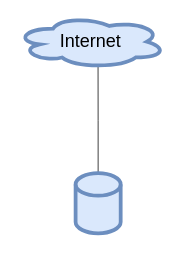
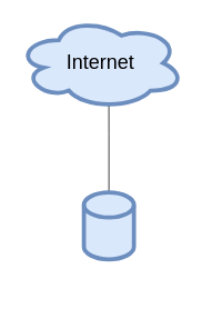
  <mxCell id="0" />
  <mxCell id="1" parent="0" />
  <mxCell id="2" style="edgeStyle=orthogonalEdgeStyle;rounded=0;orthogonalLoop=1;jettySize=auto;html=1;fontSize=24;endArrow=none;endFill=0;entryX=0.549;entryY=0.127;entryDx=0;entryDy=0;entryPerimeter=0;" edge="1" parent="1" source="4" target="3"><mxGeometry relative="1" as="geometry"><mxPoint x="120" y="6.512" as="targetPoint" /><Array as="points"><mxPoint x="130" y="160" /><mxPoint x="130" y="160" /></Array></mxGeometry></mxCell>
- <mxCell id="3" value="&lt;font style=&quot;font-size: 24px&quot;&gt;Internet&lt;/font&gt;" style="ellipse;shape=cloud;whiteSpace=wrap;html=1;fillColor=#dae8fc;strokeColor=#6c8ebf;strokeWidth=5;" vertex="1" parent="1"><mxGeometry x="20" y="20" width="200" height="70" as="geometry" /></mxCell>
+ <mxCell id="3" value="&lt;font style=&quot;font-size: 24px&quot;&gt;Internet&lt;/font&gt;" style="ellipse;shape=cloud;whiteSpace=wrap;html=1;fillColor=#dae8fc;strokeColor=#6c8ebf;strokeWidth=5;" vertex="1" parent="1"><mxGeometry x="20" y="20" width="200" height="110" as="geometry" /></mxCell>
  <mxCell id="4" value="" style="shape=cylinder3;whiteSpace=wrap;html=1;boundedLbl=1;backgroundOutline=1;size=15;fontSize=24;strokeWidth=5;fillColor=#dae8fc;strokeColor=#6c8ebf;" vertex="1" parent="1"><mxGeometry x="100" y="230" width="60" height="80" as="geometry" /></mxCell>
  <mxCell id="5" value="" style="shape=image;html=1;verticalAlign=top;verticalLabelPosition=bottom;labelBackgroundColor=#ffffff;imageAspect=0;aspect=fixed;image=https://cdn2.iconfinder.com/data/icons/whcompare-isometric-web-hosting-servers/50/firewall-128.png;fontSize=24;strokeWidth=5;" vertex="1" parent="1"><mxGeometry x="20" y="290" width="58" height="58" as="geometry" /></mxCell>
